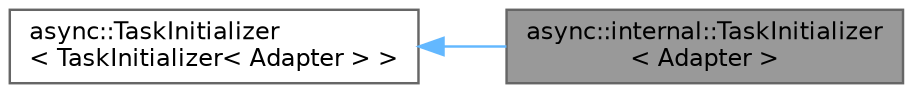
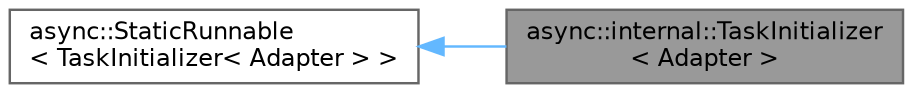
  digraph {
    rankdir=LR
    node [color=gray40 fontname=Helvetica fontsize=10 shape=box style=filled]
    n1 [fillcolor=grey60 fontcolor=black height=0.2 label="async::internal::TaskInitializer\l\< Adapter \>" width=0.4]
-   n2 [fillcolor=white height=0.2 label="async::TaskInitializer\l\< TaskInitializer\< Adapter \> \>" width=0.4]
+   n2 [fillcolor=white height=0.2 label="async::StaticRunnable\l\< TaskInitializer\< Adapter \> \>" width=0.4]
    n2 -> n1 [color=steelblue1 dir=back fontname=Helvetica fontsize=10 labelfontname=Helvetica labelfontsize=10 style=solid]
  }
